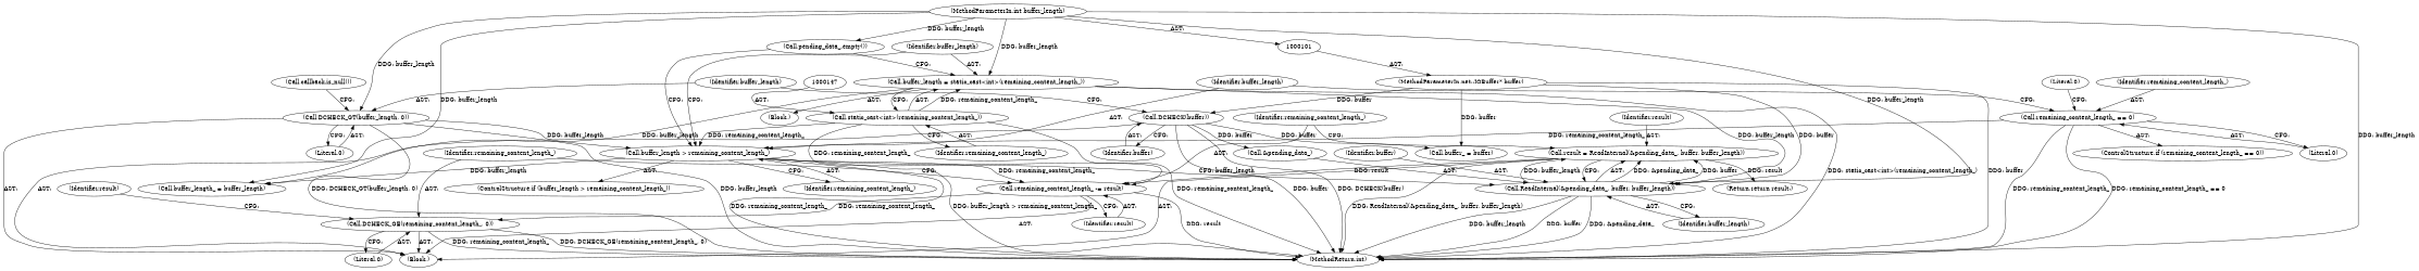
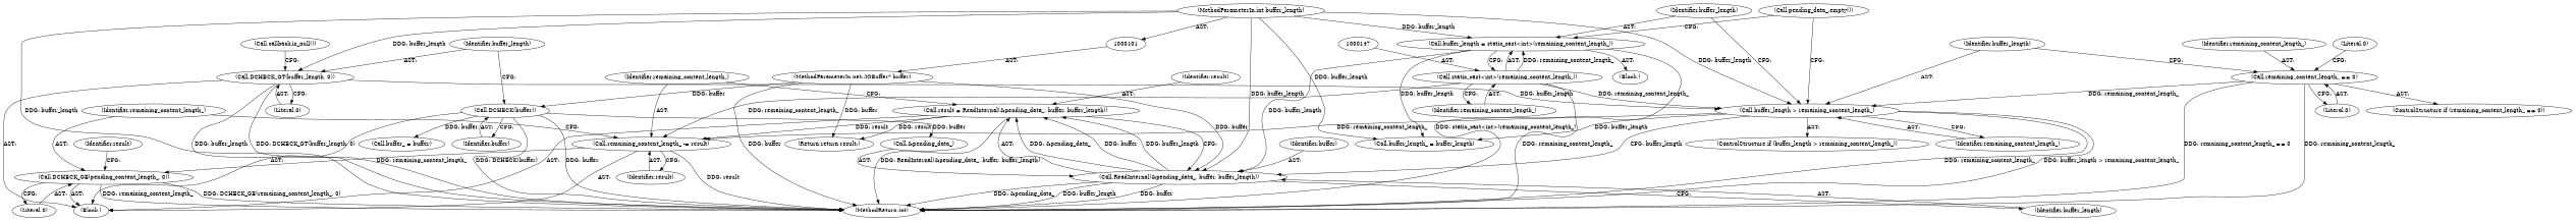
  digraph {
    n1 [label="(Call,remaining_content_length_ -= result)"]
-   n2 [label="(Call,DCHECK_GE(remaining_content_length_, 0))"]
+   n2 [label="(Call,DCHECK_GE(pending_content_length_, 0))"]
    n3 [label="(MethodReturn,int)"]
    n4 [label="(Identifier,result)"]
    n5 [label="(Block,)"]
    n6 [label="(Literal,0)"]
    n7 [label="(Call,result = ReadInternal(&pending_data_, buffer, buffer_length))"]
    n8 [label="(Call,ReadInternal(&pending_data_, buffer, buffer_length))"]
    n9 [label="(Return,return result;)"]
    n10 [label="(Identifier,buffer_length)"]
    n11 [label="(Call,DCHECK(buffer))"]
    n12 [label="(Call,buffer_ = buffer)"]
    n13 [label="(Identifier,buffer)"]
    n14 [label="(Call,&pending_data_)"]
    n15 [label="(MethodParameterIn,net::IOBuffer* buffer)"]
    1000101
    n17 [label="(Call,buffer_length > remaining_content_length_)"]
    n18 [label="(Call,buffer_length_ = buffer_length)"]
    n19 [label="(ControlStructure,if (buffer_length > remaining_content_length_))"]
    n20 [label="(Identifier,remaining_content_length_)"]
    n21 [label="(Call,static_cast<int>(remaining_content_length_))"]
    n22 [label="(Call,buffer_length = static_cast<int>(remaining_content_length_))"]
    n23 [label="(Identifier,remaining_content_length_)"]
    n24 [label="(Call,DCHECK_GT(buffer_length, 0))"]
    n25 [label="(Literal,0)"]
    n26 [label="(MethodParameterIn,int buffer_length)"]
    n27 [label="(Block,)"]
    n28 [label="(Call,remaining_content_length_ == 0)"]
    n29 [label="(Literal,0)"]
    n30 [label="(ControlStructure,if (remaining_content_length_ == 0))"]
    n31 [label="(Identifier,remaining_content_length_)"]
    n32 [label="(Identifier,buffer_length)"]
    n33 [label="(Identifier,result)"]
    n34 [label="(Identifier,remaining_content_length_)"]
    n35 [label="(Call,callback.is_null())"]
    n36 [label="(Literal,0)"]
    n37 [label="(Identifier,buffer_length)"]
    n38 [label="(Identifier,buffer)"]
    n39 [label="(Identifier,result)"]
    n40 [label="(Identifier,buffer_length)"]
    n41 [label="(Identifier,remaining_content_length_)"]
    n42 [label="(Call,pending_data_.empty())"]
    1000147
    n1 -> n2 [label="DDG: remaining_content_length_"]
    n1 -> n3 [label="DDG: result"]
    n1 -> n4 [label="CFG: "]
    n1 -> n5 [label="AST: "]
    n2 -> n3 [label="DDG: DCHECK_GE(remaining_content_length_, 0)"]
    n2 -> n3 [label="DDG: remaining_content_length_"]
    n2 -> n5 [label="AST: "]
    n2 -> n6 [label="CFG: "]
    n4 -> n1 [label="AST: "]
    n6 -> n2 [label="AST: "]
    n7 -> n1 [label="DDG: result"]
    n7 -> n3 [label="DDG: ReadInternal(&pending_data_, buffer, buffer_length)"]
    n7 -> n5 [label="AST: "]
    n7 -> n8 [label="CFG: "]
    n7 -> n9 [label="DDG: result"]
    n8 -> n3 [label="DDG: buffer"]
    n8 -> n3 [label="DDG: &pending_data_"]
    n8 -> n3 [label="DDG: buffer_length"]
    n8 -> n7 [label="AST: "]
    n8 -> n7 [label="DDG: &pending_data_"]
    n8 -> n7 [label="DDG: buffer"]
    n8 -> n7 [label="DDG: buffer_length"]
    n8 -> n10 [label="CFG: "]
    n10 -> n8 [label="AST: "]
    n11 -> n3 [label="DDG: buffer"]
    n11 -> n3 [label="DDG: DCHECK(buffer)"]
    n11 -> n5 [label="AST: "]
    n11 -> n12 [label="DDG: buffer"]
    n11 -> n13 [label="CFG: "]
    n11 -> n14 [label="DDG: buffer"]
    n13 -> n11 [label="AST: "]
    n14 -> n8 [label="AST: "]
    n15 -> n3 [label="DDG: buffer"]
    n15 -> n8 [label="DDG: buffer"]
    n15 -> n11 [label="DDG: buffer"]
-   n15 -> n12 [label="DDG: buffer"]
+   n15 -> n9 [label="DDG: buffer"]
    1000101 -> n15 [label="AST: "]
    n17 -> n1 [label="DDG: remaining_content_length_"]
    n17 -> n3 [label="DDG: remaining_content_length_"]
    n17 -> n3 [label="DDG: buffer_length > remaining_content_length_"]
    n17 -> n8 [label="CFG: buffer_length"]
    n17 -> n18 [label="DDG: buffer_length"]
    n17 -> n19 [label="AST: "]
    n17 -> n20 [label="CFG: "]
    n20 -> n17 [label="AST: "]
    n21 -> n1 [label="DDG: remaining_content_length_"]
    n21 -> n3 [label="DDG: remaining_content_length_"]
    n21 -> n17 [label="DDG: remaining_content_length_"]
    n21 -> n22 [label="AST: "]
    n21 -> n22 [label="DDG: remaining_content_length_"]
    n21 -> n23 [label="CFG: "]
    n22 -> n3 [label="DDG: static_cast<int>(remaining_content_length_)"]
    n22 -> n8 [label="DDG: buffer_length"]
    n22 -> n18 [label="DDG: buffer_length"]
    n22 -> n21 [label="CFG: "]
    n22 -> n27 [label="AST: "]
    n23 -> n21 [label="AST: "]
    n24 -> n3 [label="DDG: DCHECK_GT(buffer_length, 0)"]
    n24 -> n3 [label="DDG: buffer_length"]
    n24 -> n5 [label="AST: "]
    n24 -> n17 [label="DDG: buffer_length"]
    n24 -> n25 [label="CFG: "]
    n25 -> n24 [label="AST: "]
    n26 -> n3 [label="DDG: buffer_length"]
    n26 -> n8 [label="DDG: buffer_length"]
    n26 -> 1000101 [label="AST: "]
-   n26 -> n42 [label="DDG: buffer_length"]
+   n26 -> n17 [label="DDG: buffer_length"]
    n26 -> n18 [label="DDG: buffer_length"]
    n26 -> n22 [label="DDG: buffer_length"]
    n26 -> n24 [label="DDG: buffer_length"]
    n28 -> n3 [label="DDG: remaining_content_length_"]
    n28 -> n3 [label="DDG: remaining_content_length_ == 0"]
    n28 -> n17 [label="DDG: remaining_content_length_"]
    n28 -> n29 [label="CFG: "]
    n28 -> n30 [label="AST: "]
    n29 -> n28 [label="AST: "]
    n31 -> n28 [label="AST: "]
    n32 -> n17 [label="AST: "]
    n32 -> n28 [label="CFG: "]
    n33 -> n7 [label="AST: "]
    n34 -> n1 [label="AST: "]
    n34 -> n7 [label="CFG: "]
    n35 -> n24 [label="CFG: "]
    n36 -> n28 [label="CFG: "]
    n37 -> n17 [label="CFG: "]
    n37 -> n22 [label="AST: "]
    n38 -> n8 [label="AST: "]
    n39 -> n2 [label="CFG: "]
    n40 -> n11 [label="CFG: "]
    n40 -> n24 [label="AST: "]
    n41 -> n1 [label="CFG: "]
    n41 -> n2 [label="AST: "]
    n42 -> n17 [label="CFG: "]
    n42 -> n22 [label="CFG: "]
    1000147 -> n21 [label="AST: "]
  }
